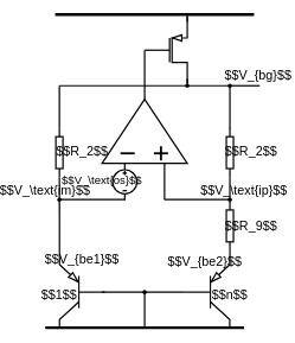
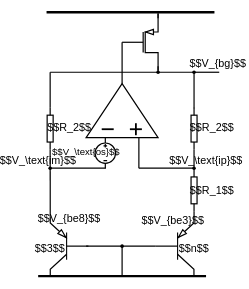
  <mxCell id="0" />
  <mxCell id="1" parent="0" />
  <mxCell id="2" value="" style="verticalLabelPosition=bottom;shadow=0;dashed=0;align=center;html=1;verticalAlign=top;shape=mxgraph.electrical.transistors.pmos;pointerEvents=1;direction=east;flipH=0;strokeWidth=2;" parent="1" vertex="1"><mxGeometry x="190" y="20" width="60" height="100" as="geometry" /></mxCell>
  <mxCell id="3" value="" style="verticalLabelPosition=bottom;shadow=0;dashed=0;align=center;html=1;verticalAlign=top;shape=mxgraph.electrical.transistors.pnp_transistor_5;flipH=1;strokeWidth=2;" parent="1" vertex="1"><mxGeometry x="70" y="360" width="64" height="100" as="geometry" /></mxCell>
  <mxCell id="4" value="" style="verticalLabelPosition=bottom;shadow=0;dashed=0;align=center;html=1;verticalAlign=top;shape=mxgraph.electrical.transistors.pnp_transistor_5;flipH=0;strokeWidth=2;" parent="1" vertex="1"><mxGeometry x="246" y="360" width="64" height="100" as="geometry" /></mxCell>
  <mxCell id="5" value="" style="pointerEvents=1;verticalLabelPosition=bottom;shadow=0;dashed=0;align=center;html=1;verticalAlign=top;shape=mxgraph.electrical.resistors.resistor_1;direction=south;strokeWidth=2;" parent="1" vertex="1"><mxGeometry x="65" y="179" width="10" height="70" as="geometry" /></mxCell>
  <mxCell id="6" value="" style="pointerEvents=1;verticalLabelPosition=bottom;shadow=0;dashed=0;align=center;html=1;verticalAlign=top;shape=mxgraph.electrical.resistors.resistor_1;direction=south;strokeWidth=2;" parent="1" vertex="1"><mxGeometry x="305" y="179" width="10" height="70" as="geometry" /></mxCell>
  <mxCell id="7" value="" style="pointerEvents=1;verticalLabelPosition=bottom;shadow=0;dashed=0;align=center;html=1;verticalAlign=top;shape=mxgraph.electrical.resistors.resistor_1;direction=south;strokeWidth=2;" parent="1" vertex="1"><mxGeometry x="305" y="282" width="10" height="70" as="geometry" /></mxCell>
  <mxCell id="8" value="" style="endArrow=none;html=1;rounded=0;strokeWidth=4;" parent="1" edge="1"><mxGeometry width="50" height="50" relative="1" as="geometry"><mxPoint x="64" y="20" as="sourcePoint" /><mxPoint x="344" y="20" as="targetPoint" /></mxGeometry></mxCell>
  <mxCell id="9" value="" style="endArrow=none;html=1;rounded=0;exitX=1;exitY=0;exitDx=0;exitDy=0;exitPerimeter=0;entryX=1;entryY=0.5;entryDx=0;entryDy=0;entryPerimeter=0;strokeWidth=2;" parent="1" source="3" target="5" edge="1"><mxGeometry width="50" height="50" relative="1" as="geometry"><mxPoint x="20" y="270" as="sourcePoint" /><mxPoint x="70" y="220" as="targetPoint" /></mxGeometry></mxCell>
  <mxCell id="10" value="" style="endArrow=none;html=1;rounded=0;exitX=1;exitY=0.5;exitDx=0;exitDy=0;strokeWidth=2;" parent="1" source="41" edge="1"><mxGeometry width="50" height="50" relative="1" as="geometry"><mxPoint x="190.095" y="147.84" as="sourcePoint" /><mxPoint x="190" y="70" as="targetPoint" /></mxGeometry></mxCell>
  <mxCell id="11" value="" style="endArrow=none;html=1;rounded=0;strokeWidth=2;" parent="1" source="37" edge="1"><mxGeometry width="50" height="50" relative="1" as="geometry"><mxPoint x="70" y="120" as="sourcePoint" /><mxPoint x="352" y="120" as="targetPoint" /></mxGeometry></mxCell>
  <mxCell id="12" value="" style="endArrow=none;html=1;rounded=0;strokeWidth=2;" parent="1" source="39" edge="1"><mxGeometry width="50" height="50" relative="1" as="geometry"><mxPoint x="250" y="130" as="sourcePoint" /><mxPoint x="250" y="110" as="targetPoint" /></mxGeometry></mxCell>
  <mxCell id="13" value="" style="endArrow=none;html=1;rounded=0;exitX=0.014;exitY=0.5;exitDx=0;exitDy=0;exitPerimeter=0;strokeWidth=2;entryX=0.495;entryY=1.024;entryDx=0;entryDy=0;entryPerimeter=0;" parent="1" source="6" target="37" edge="1"><mxGeometry width="50" height="50" relative="1" as="geometry"><mxPoint x="310" y="150" as="sourcePoint" /><mxPoint x="310" y="130" as="targetPoint" /></mxGeometry></mxCell>
  <mxCell id="14" value="" style="endArrow=none;html=1;rounded=0;exitX=0;exitY=0.5;exitDx=0;exitDy=0;exitPerimeter=0;strokeWidth=2;" parent="1" source="5" edge="1"><mxGeometry width="50" height="50" relative="1" as="geometry"><mxPoint x="69.92" y="150" as="sourcePoint" /><mxPoint x="70" y="120" as="targetPoint" /></mxGeometry></mxCell>
  <mxCell id="15" value="" style="endArrow=none;html=1;rounded=0;strokeWidth=2;" parent="1" edge="1"><mxGeometry width="50" height="50" relative="1" as="geometry"><mxPoint x="70" y="280" as="sourcePoint" /><mxPoint x="163" y="280" as="targetPoint" /></mxGeometry></mxCell>
  <mxCell id="16" value="" style="endArrow=none;html=1;rounded=0;strokeWidth=2;entryX=0.5;entryY=1;entryDx=0;entryDy=0;entryPerimeter=0;" parent="1" edge="1" target="48"><mxGeometry width="50" height="50" relative="1" as="geometry"><mxPoint x="162" y="280" as="sourcePoint" /><mxPoint x="161.92" y="270" as="targetPoint" /></mxGeometry></mxCell>
  <mxCell id="17" value="" style="shape=waypoint;sketch=0;fillStyle=solid;size=6;pointerEvents=1;points=[];fillColor=none;resizable=0;rotatable=0;perimeter=centerPerimeter;snapToPoint=1;strokeWidth=1;" parent="1" vertex="1"><mxGeometry x="60" y="270" width="20" height="20" as="geometry" /></mxCell>
  <mxCell id="18" value="" style="endArrow=none;html=1;rounded=0;strokeWidth=2;" parent="1" edge="1"><mxGeometry width="50" height="50" relative="1" as="geometry"><mxPoint x="217.98" y="280" as="sourcePoint" /><mxPoint x="217.98" y="228" as="targetPoint" /></mxGeometry></mxCell>
  <mxCell id="19" value="" style="endArrow=none;html=1;rounded=0;strokeWidth=2;" parent="1" edge="1"><mxGeometry width="50" height="50" relative="1" as="geometry"><mxPoint x="218" y="279.93" as="sourcePoint" /><mxPoint x="310" y="280" as="targetPoint" /></mxGeometry></mxCell>
  <mxCell id="20" value="" style="endArrow=none;html=1;rounded=0;exitX=0.002;exitY=0.501;exitDx=0;exitDy=0;exitPerimeter=0;entryX=1;entryY=0.5;entryDx=0;entryDy=0;entryPerimeter=0;strokeWidth=2;" parent="1" source="7" target="6" edge="1"><mxGeometry width="50" height="50" relative="1" as="geometry"><mxPoint x="310" y="280" as="sourcePoint" /><mxPoint x="310" y="220" as="targetPoint" /></mxGeometry></mxCell>
  <mxCell id="21" value="" style="shape=waypoint;sketch=0;fillStyle=solid;size=6;pointerEvents=1;points=[];fillColor=none;resizable=0;rotatable=0;perimeter=centerPerimeter;snapToPoint=1;strokeWidth=1;" parent="1" vertex="1"><mxGeometry x="300" y="270" width="20" height="20" as="geometry" /></mxCell>
  <mxCell id="22" value="" style="endArrow=none;html=1;rounded=0;strokeWidth=2;" parent="1" edge="1"><mxGeometry width="50" height="50" relative="1" as="geometry"><mxPoint x="249.96" y="30" as="sourcePoint" /><mxPoint x="249.96" y="20" as="targetPoint" /></mxGeometry></mxCell>
  <mxCell id="23" value="" style="endArrow=none;html=1;rounded=0;strokeWidth=4;" parent="1" edge="1"><mxGeometry width="50" height="50" relative="1" as="geometry"><mxPoint x="50" y="460" as="sourcePoint" /><mxPoint x="330" y="460" as="targetPoint" /></mxGeometry></mxCell>
  <mxCell id="24" value="" style="endArrow=none;html=1;rounded=0;entryX=0;entryY=0.5;entryDx=0;entryDy=0;entryPerimeter=0;strokeWidth=2;" parent="1" target="4" edge="1"><mxGeometry width="50" height="50" relative="1" as="geometry"><mxPoint x="130" y="410" as="sourcePoint" /><mxPoint x="180" y="360" as="targetPoint" /></mxGeometry></mxCell>
  <mxCell id="25" value="" style="endArrow=none;html=1;rounded=0;strokeWidth=2;" parent="1" edge="1"><mxGeometry width="50" height="50" relative="1" as="geometry"><mxPoint x="190" y="460" as="sourcePoint" /><mxPoint x="190" y="410" as="targetPoint" /></mxGeometry></mxCell>
  <mxCell id="26" value="" style="shape=waypoint;sketch=0;fillStyle=solid;size=6;pointerEvents=1;points=[];fillColor=none;resizable=0;rotatable=0;perimeter=centerPerimeter;snapToPoint=1;strokeWidth=1;" parent="1" vertex="1"><mxGeometry x="180" y="400" width="20" height="20" as="geometry" /></mxCell>
  <mxCell id="27" value="&lt;font style=&quot;font-size: 18px;&quot;&gt;$$R_2$$&lt;/font&gt;" style="text;html=1;align=center;verticalAlign=middle;whiteSpace=wrap;rounded=0;" parent="1" vertex="1"><mxGeometry x="310" y="198" width="60" height="30" as="geometry" /></mxCell>
- <mxCell id="28" value="&lt;font style=&quot;font-size: 18px;&quot;&gt;$$R_9$$&lt;/font&gt;" style="text;html=1;align=center;verticalAlign=middle;whiteSpace=wrap;rounded=0;" parent="1" vertex="1"><mxGeometry x="310" y="302" width="60" height="30" as="geometry" /></mxCell>
+ <mxCell id="28" value="&lt;font style=&quot;font-size: 18px;&quot;&gt;$$R_1$$&lt;/font&gt;" style="text;html=1;align=center;verticalAlign=middle;whiteSpace=wrap;rounded=0;" parent="1" vertex="1"><mxGeometry x="310" y="302" width="60" height="30" as="geometry" /></mxCell>
  <mxCell id="29" value="" style="endArrow=none;html=1;rounded=0;entryX=1;entryY=0.5;entryDx=0;entryDy=0;entryPerimeter=0;strokeWidth=2;" parent="1" edge="1"><mxGeometry width="50" height="50" relative="1" as="geometry"><mxPoint x="310" y="362" as="sourcePoint" /><mxPoint x="310" y="352" as="targetPoint" /></mxGeometry></mxCell>
  <mxCell id="30" value="&lt;font style=&quot;font-size: 18px;&quot;&gt;$$n$$&lt;/font&gt;" style="text;html=1;align=center;verticalAlign=middle;whiteSpace=wrap;rounded=0;" parent="1" vertex="1"><mxGeometry x="280" y="400" width="60" height="30" as="geometry" /></mxCell>
- <mxCell id="31" value="&lt;font style=&quot;font-size: 18px;&quot;&gt;$$1$$&lt;/font&gt;" style="text;html=1;align=center;verticalAlign=middle;whiteSpace=wrap;rounded=0;" parent="1" vertex="1"><mxGeometry x="40" y="400" width="60" height="30" as="geometry" /></mxCell>
+ <mxCell id="31" value="&lt;font style=&quot;font-size: 18px;&quot;&gt;$$3$$&lt;/font&gt;" style="text;html=1;align=center;verticalAlign=middle;whiteSpace=wrap;rounded=0;" parent="1" vertex="1"><mxGeometry x="40" y="400" width="60" height="30" as="geometry" /></mxCell>
  <mxCell id="32" value="&lt;font style=&quot;font-size: 18px;&quot;&gt;$$V_{bg}$$&lt;/font&gt;" style="text;html=1;align=center;verticalAlign=middle;whiteSpace=wrap;rounded=0;" parent="1" vertex="1"><mxGeometry x="320" y="90" width="60" height="30" as="geometry" /></mxCell>
  <mxCell id="33" value="&lt;font style=&quot;font-size: 18px;&quot;&gt;$$R_2$$&lt;/font&gt;" style="text;html=1;align=center;verticalAlign=middle;whiteSpace=wrap;rounded=0;" parent="1" vertex="1"><mxGeometry x="72" y="198" width="60" height="30" as="geometry" /></mxCell>
- <mxCell id="34" value="&lt;font style=&quot;font-size: 18px;&quot;&gt;$$V_{be1}$$&lt;/font&gt;" style="text;html=1;align=center;verticalAlign=middle;whiteSpace=wrap;rounded=0;" parent="1" vertex="1"><mxGeometry x="72" y="350" width="60" height="30" as="geometry" /></mxCell>
- <mxCell id="35" value="&lt;font style=&quot;font-size: 18px;&quot;&gt;$$V_{be2}$$&lt;/font&gt;" style="text;html=1;align=center;verticalAlign=middle;whiteSpace=wrap;rounded=0;" parent="1" vertex="1"><mxGeometry x="245" y="352" width="60" height="30" as="geometry" /></mxCell>
+ <mxCell id="34" value="&lt;font style=&quot;font-size: 18px;&quot;&gt;$$V_{be8}$$&lt;/font&gt;" style="text;html=1;align=center;verticalAlign=middle;whiteSpace=wrap;rounded=0;" parent="1" vertex="1"><mxGeometry x="72" y="350" width="60" height="30" as="geometry" /></mxCell>
+ <mxCell id="35" value="&lt;font style=&quot;font-size: 18px;&quot;&gt;$$V_{be3}$$&lt;/font&gt;" style="text;html=1;align=center;verticalAlign=middle;whiteSpace=wrap;rounded=0;" parent="1" vertex="1"><mxGeometry x="245" y="352" width="60" height="30" as="geometry" /></mxCell>
  <mxCell id="36" value="" style="endArrow=none;html=1;rounded=0;strokeWidth=2;" parent="1" target="37" edge="1"><mxGeometry width="50" height="50" relative="1" as="geometry"><mxPoint x="70" y="120" as="sourcePoint" /><mxPoint x="352" y="120" as="targetPoint" /></mxGeometry></mxCell>
  <mxCell id="37" value="" style="shape=waypoint;sketch=0;fillStyle=solid;size=6;pointerEvents=1;points=[];fillColor=none;resizable=0;rotatable=0;perimeter=centerPerimeter;snapToPoint=1;" parent="1" vertex="1"><mxGeometry x="300" y="110" width="20" height="20" as="geometry" /></mxCell>
  <mxCell id="38" value="" style="endArrow=none;html=1;rounded=0;strokeWidth=2;exitX=0.485;exitY=0.99;exitDx=0;exitDy=0;exitPerimeter=0;" parent="1" source="39" target="39" edge="1"><mxGeometry width="50" height="50" relative="1" as="geometry"><mxPoint x="250" y="130" as="sourcePoint" /><mxPoint x="250" y="110" as="targetPoint" /><Array as="points"><mxPoint x="250" y="120" /></Array></mxGeometry></mxCell>
  <mxCell id="39" value="" style="shape=waypoint;sketch=0;fillStyle=solid;size=6;pointerEvents=1;points=[];fillColor=none;resizable=0;rotatable=0;perimeter=centerPerimeter;snapToPoint=1;strokeWidth=1;" parent="1" vertex="1"><mxGeometry x="240" y="110" width="20" height="20" as="geometry" /></mxCell>
  <mxCell id="40" value="" style="group" vertex="1" connectable="0" parent="1"><mxGeometry x="130" y="139" width="120" height="90" as="geometry" /></mxCell>
  <mxCell id="41" value="" style="triangle;whiteSpace=wrap;html=1;direction=north;strokeWidth=2;fillColor=none;" vertex="1" parent="40"><mxGeometry width="120" height="90" as="geometry" /></mxCell>
  <mxCell id="42" value="" style="endArrow=none;html=1;rounded=0;strokeWidth=3;" edge="1" parent="40"><mxGeometry width="50" height="50" relative="1" as="geometry"><mxPoint x="73" y="76" as="sourcePoint" /><mxPoint x="93" y="76" as="targetPoint" /></mxGeometry></mxCell>
  <mxCell id="43" value="" style="endArrow=none;html=1;rounded=0;strokeWidth=3;" edge="1" parent="40"><mxGeometry width="50" height="50" relative="1" as="geometry"><mxPoint x="83" y="66" as="sourcePoint" /><mxPoint x="83" y="86" as="targetPoint" /></mxGeometry></mxCell>
  <mxCell id="44" value="" style="endArrow=none;html=1;rounded=0;strokeWidth=3;" edge="1" parent="40"><mxGeometry width="50" height="50" relative="1" as="geometry"><mxPoint x="26" y="76" as="sourcePoint" /><mxPoint x="46" y="76" as="targetPoint" /></mxGeometry></mxCell>
  <mxCell id="45" value="" style="endArrow=none;html=1;rounded=0;strokeWidth=2;exitX=0.5;exitY=0;exitDx=0;exitDy=0;exitPerimeter=0;" edge="1" parent="40" source="48"><mxGeometry width="50" height="50" relative="1" as="geometry"><mxPoint x="32.08" y="100" as="sourcePoint" /><mxPoint x="32.0" y="90" as="targetPoint" /></mxGeometry></mxCell>
  <mxCell id="46" value="&lt;font style=&quot;font-size: 18px;&quot;&gt;$$V_\text{ip}$$&lt;/font&gt;" style="text;html=1;align=center;verticalAlign=middle;whiteSpace=wrap;rounded=0;" vertex="1" parent="1"><mxGeometry x="300" y="252" width="60" height="30" as="geometry" /></mxCell>
  <mxCell id="47" value="&lt;font style=&quot;font-size: 18px;&quot;&gt;$$V_\text{im}$$&lt;/font&gt;" style="text;html=1;align=center;verticalAlign=middle;whiteSpace=wrap;rounded=0;" vertex="1" parent="1"><mxGeometry x="20" y="252" width="60" height="30" as="geometry" /></mxCell>
  <mxCell id="48" value="" style="pointerEvents=1;verticalLabelPosition=bottom;shadow=0;dashed=0;align=center;html=1;verticalAlign=top;shape=mxgraph.electrical.signal_sources.source;aspect=fixed;points=[[0.5,0,0],[1,0.5,0],[0.5,1,0],[0,0.5,0]];elSignalType=dc3;fillColor=none;strokeWidth=2;" vertex="1" parent="1"><mxGeometry x="145" y="238" width="34" height="34" as="geometry" /></mxCell>
  <mxCell id="49" value="&lt;font style=&quot;font-size: 16px;&quot;&gt;$$V_\text{os}$$&lt;/font&gt;" style="text;html=1;align=center;verticalAlign=middle;whiteSpace=wrap;rounded=0;" vertex="1" parent="1"><mxGeometry x="100" y="238" width="60" height="30" as="geometry" /></mxCell>
